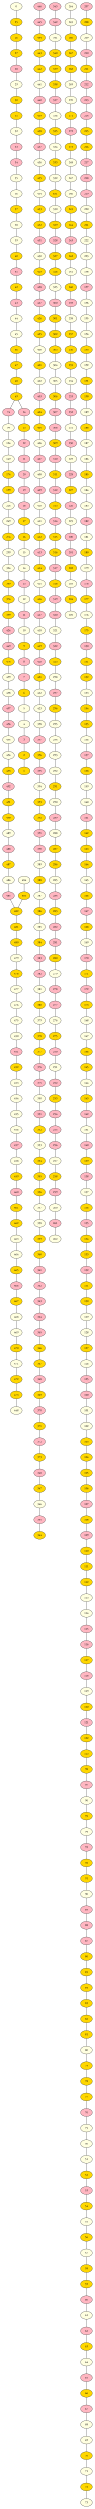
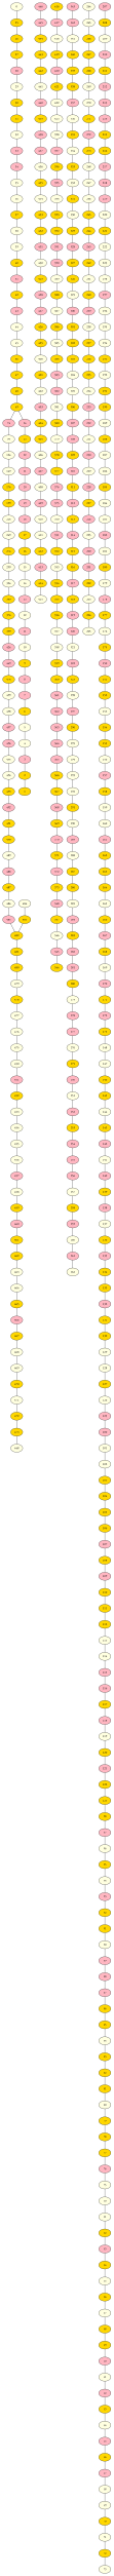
  graph {
    fontname="EB Garamond"
    node [fillcolor=gold fontname="EB Garamond" style=filled]
    edge [fontname="EB Garamond"]
    0 [fillcolor=lightyellow]
    25
    26
    27
    28 [fillcolor=lightpink]
    29 [fillcolor=lightyellow]
    30
    31
    32 [fillcolor=lightyellow]
    33 [fillcolor=lightpink]
    34 [fillcolor=lightpink]
    35 [fillcolor=lightyellow]
    36 [fillcolor=lightyellow]
    37
    38 [fillcolor=lightyellow]
    39 [fillcolor=lightyellow]
    40
    41 [fillcolor=lightpink]
    42
    43 [fillcolor=lightpink]
    44 [fillcolor=lightyellow]
    45 [fillcolor=lightyellow]
    46
    47
    48
    49
    74 [fillcolor=lightpink]
    24 [fillcolor=lightpink]
    99 [fillcolor=lightyellow]
    23
    124 [fillcolor=lightyellow]
    149 [fillcolor=lightyellow]
    174
    199
    224 [fillcolor=lightyellow]
    249 [fillcolor=lightyellow]
    274
    299 [fillcolor=lightyellow]
    324 [fillcolor=lightyellow]
    349
    374
    399
    424 [fillcolor=lightpink]
    449 [fillcolor=lightpink]
    474
    499 [fillcolor=lightyellow]
    498 [fillcolor=lightyellow]
    497 [fillcolor=lightpink]
    496 [fillcolor=lightpink]
    495 [fillcolor=lightyellow]
    494 [fillcolor=lightyellow]
    493
    492 [fillcolor=lightpink]
    491
    490
    489 [fillcolor=lightyellow]
    488 [fillcolor=lightpink]
    487
    486 [fillcolor=lightyellow]
    485 [fillcolor=lightpink]
    482
    484 [fillcolor=lightyellow]
    483
    481
    480
    479 [fillcolor=lightyellow]
    478
    477 [fillcolor=lightyellow]
    476 [fillcolor=lightyellow]
    475 [fillcolor=lightyellow]
    450 [fillcolor=lightyellow]
    451 [fillcolor=lightpink]
    452
    453 [fillcolor=lightyellow]
    454 [fillcolor=lightyellow]
    455 [fillcolor=lightyellow]
    456 [fillcolor=lightyellow]
    457 [fillcolor=lightpink]
    458 [fillcolor=lightyellow]
    459
    460 [fillcolor=lightpink]
    461
    462
    463 [fillcolor=lightyellow]
    464 [fillcolor=lightyellow]
    465
    466 [fillcolor=lightpink]
    467
    468 [fillcolor=lightyellow]
    469 [fillcolor=lightyellow]
    470
    471 [fillcolor=lightyellow]
    472
    473
    448 [fillcolor=lightyellow]
    446 [fillcolor=lightpink]
    445 [fillcolor=lightpink]
    444
    443
    442
    441 [fillcolor=lightyellow]
    440 [fillcolor=lightpink]
    439
-   438
+   438 [fillcolor=lightpink]
    437 [fillcolor=lightpink]
    436 [fillcolor=lightyellow]
    435
    434 [fillcolor=lightyellow]
    433
    432
    431 [fillcolor=lightpink]
    430 [fillcolor=lightyellow]
    429
    428 [fillcolor=lightpink]
    427 [fillcolor=lightpink]
    426
    425
    400 [fillcolor=lightyellow]
    401
    402 [fillcolor=lightyellow]
    403 [fillcolor=lightpink]
    404
    405
    406 [fillcolor=lightyellow]
    407 [fillcolor=lightpink]
    408 [fillcolor=lightyellow]
    409 [fillcolor=lightpink]
    410 [fillcolor=lightyellow]
    411 [fillcolor=lightyellow]
    412
    413 [fillcolor=lightpink]
    414
    415 [fillcolor=lightyellow]
    416
    417 [fillcolor=lightpink]
    418 [fillcolor=lightyellow]
    419
    420 [fillcolor=lightpink]
    421
    422 [fillcolor=lightyellow]
    423 [fillcolor=lightyellow]
    398 [fillcolor=lightyellow]
    397 [fillcolor=lightpink]
    396
    395 [fillcolor=lightpink]
    394 [fillcolor=lightyellow]
    393
    392
    391 [fillcolor=lightpink]
    390 [fillcolor=lightpink]
    389 [fillcolor=lightyellow]
    388
    387 [fillcolor=lightyellow]
    386
    385 [fillcolor=lightyellow]
    384
    383 [fillcolor=lightpink]
    382 [fillcolor=lightpink]
    381 [fillcolor=lightyellow]
    380
    379 [fillcolor=lightyellow]
    378
    377
    376 [fillcolor=lightpink]
    375 [fillcolor=lightpink]
    350 [fillcolor=lightyellow]
    351 [fillcolor=lightpink]
    352
    353 [fillcolor=lightyellow]
    354
    355
    356
    357 [fillcolor=lightyellow]
    358 [fillcolor=lightyellow]
    359
    360
    361 [fillcolor=lightpink]
    362 [fillcolor=lightpink]
    363 [fillcolor=lightpink]
    364 [fillcolor=lightpink]
    365 [fillcolor=lightpink]
    366
    367
    368 [fillcolor=lightpink]
    369
    370 [fillcolor=lightpink]
    371
    372 [fillcolor=lightpink]
    373
    348 [fillcolor=lightpink]
    347
    346 [fillcolor=lightyellow]
    345 [fillcolor=lightpink]
    344
    343 [fillcolor=lightpink]
    342 [fillcolor=lightpink]
    341 [fillcolor=lightyellow]
    340
    339
    338
    337 [fillcolor=lightpink]
    336 [fillcolor=lightyellow]
    335
    334 [fillcolor=lightyellow]
    333
    332 [fillcolor=lightyellow]
    n207 [label=831]
    330 [fillcolor=lightyellow]
    329
    328 [fillcolor=lightpink]
    327
    326
    325 [fillcolor=lightyellow]
    300 [fillcolor=lightpink]
    301
    302
    303
    304 [fillcolor=lightyellow]
    305 [fillcolor=lightyellow]
    306
    307 [fillcolor=lightpink]
    308 [fillcolor=lightpink]
    309
    310 [fillcolor=lightpink]
    311
    312 [fillcolor=lightpink]
    313
    314 [fillcolor=lightpink]
    315
    316
    317 [fillcolor=lightpink]
    318
    319 [fillcolor=lightpink]
    320 [fillcolor=lightpink]
    321 [fillcolor=lightyellow]
    322 [fillcolor=lightpink]
    323
    298 [fillcolor=lightyellow]
    297 [fillcolor=lightpink]
    296
    295 [fillcolor=lightyellow]
    294 [fillcolor=lightyellow]
    293 [fillcolor=lightyellow]
    292 [fillcolor=lightyellow]
    291
    290 [fillcolor=lightyellow]
    289 [fillcolor=lightpink]
    288 [fillcolor=lightyellow]
    287
    286
    285 [fillcolor=lightyellow]
    284 [fillcolor=lightpink]
    283
    282 [fillcolor=lightpink]
    281 [fillcolor=lightpink]
    280
    279 [fillcolor=lightyellow]
    278 [fillcolor=lightpink]
    277 [fillcolor=lightpink]
    276 [fillcolor=lightyellow]
    275
    250 [fillcolor=lightpink]
    251 [fillcolor=lightyellow]
    252 [fillcolor=lightpink]
    253
    254 [fillcolor=lightpink]
    255 [fillcolor=lightpink]
    256 [fillcolor=lightpink]
    257 [fillcolor=lightyellow]
    258
    259 [fillcolor=lightpink]
    260 [fillcolor=lightyellow]
    261 [fillcolor=lightpink]
    262 [fillcolor=lightyellow]
    264 [fillcolor=lightyellow]
    265 [fillcolor=lightyellow]
    266
    267
    268
    269 [fillcolor=lightyellow]
    270 [fillcolor=lightyellow]
    271
    272 [fillcolor=lightpink]
    273
    248 [fillcolor=lightyellow]
    247 [fillcolor=lightyellow]
    246 [fillcolor=lightyellow]
    245
    244
    243 [fillcolor=lightpink]
    242
    241 [fillcolor=lightyellow]
    240
    239 [fillcolor=lightpink]
    238 [fillcolor=lightyellow]
    237
    236
    235
    234 [fillcolor=lightyellow]
    233 [fillcolor=lightpink]
    232 [fillcolor=lightpink]
    231 [fillcolor=lightyellow]
    230 [fillcolor=lightpink]
    229 [fillcolor=lightyellow]
    228 [fillcolor=lightpink]
    227
    226 [fillcolor=lightpink]
    225 [fillcolor=lightyellow]
    200 [fillcolor=lightpink]
    201 [fillcolor=lightpink]
    202
    203 [fillcolor=lightyellow]
    204
    205 [fillcolor=lightyellow]
    207 [fillcolor=lightpink]
    208
    209 [fillcolor=lightyellow]
    210 [fillcolor=lightpink]
    211
    212 [fillcolor=lightpink]
    213 [fillcolor=lightpink]
    214 [fillcolor=lightpink]
    215
    216
    217 [fillcolor=lightpink]
    218 [fillcolor=lightpink]
    219 [fillcolor=lightpink]
    220 [fillcolor=lightyellow]
    221
    222 [fillcolor=lightyellow]
    223 [fillcolor=lightyellow]
    198 [fillcolor=lightyellow]
    197 [fillcolor=lightpink]
    196 [fillcolor=lightyellow]
    195 [fillcolor=lightyellow]
    194 [fillcolor=lightyellow]
    193
    192 [fillcolor=lightyellow]
    191
    190
    189 [fillcolor=lightyellow]
    188
    187 [fillcolor=lightyellow]
    186 [fillcolor=lightyellow]
    185
    184 [fillcolor=lightyellow]
    183 [fillcolor=lightyellow]
    182 [fillcolor=lightpink]
    181 [fillcolor=lightyellow]
    180
    179 [fillcolor=lightyellow]
    178 [fillcolor=lightpink]
    177
    176 [fillcolor=lightyellow]
    175
    150 [fillcolor=lightpink]
    151
    152
    153 [fillcolor=lightyellow]
    154
    155
    156 [fillcolor=lightyellow]
    157 [fillcolor=lightpink]
    158
    159 [fillcolor=lightyellow]
    160 [fillcolor=lightyellow]
    161 [fillcolor=lightpink]
    162
    163
    164
    165 [fillcolor=lightyellow]
    166
    167 [fillcolor=lightpink]
    168
    169 [fillcolor=lightyellow]
    170 [fillcolor=lightpink]
    171
    172 [fillcolor=lightpink]
    173
    148 [fillcolor=lightyellow]
    147 [fillcolor=lightyellow]
    146
    145
    144 [fillcolor=lightyellow]
    143
    142 [fillcolor=lightpink]
    141 [fillcolor=lightyellow]
    140 [fillcolor=lightpink]
    139
    138 [fillcolor=lightpink]
    137 [fillcolor=lightyellow]
    136
    135 [fillcolor=lightpink]
    134
    133
    132 [fillcolor=lightpink]
    131
    130
    129 [fillcolor=lightyellow]
    128 [fillcolor=lightyellow]
    127
    126 [fillcolor=lightyellow]
    125 [fillcolor=lightpink]
    100 [fillcolor=lightpink]
    101 [fillcolor=lightyellow]
    102 [fillcolor=lightyellow]
    103
    104
    105
    106
    107 [fillcolor=lightpink]
    108
    109 [fillcolor=lightpink]
    110
    111
    112
    113 [fillcolor=lightyellow]
    114 [fillcolor=lightyellow]
    115 [fillcolor=lightpink]
    116 [fillcolor=lightpink]
    117
    118 [fillcolor=lightpink]
    119 [fillcolor=lightyellow]
    120
    121 [fillcolor=lightpink]
    122
    123
    98
    97 [fillcolor=lightpink]
    96 [fillcolor=lightyellow]
    95
    94 [fillcolor=lightyellow]
    93 [fillcolor=lightpink]
    92
    91
    90 [fillcolor=lightyellow]
    89 [fillcolor=lightpink]
    88 [fillcolor=lightpink]
    87 [fillcolor=lightpink]
    86
    85
-   84
+   84 [fillcolor=lightyellow]
    83
    82
    81
    80 [fillcolor=lightyellow]
    79
    78
    77
    76 [fillcolor=lightpink]
    75 [fillcolor=lightyellow]
    50 [fillcolor=lightyellow]
    51 [fillcolor=lightyellow]
    52
    53 [fillcolor=lightpink]
    54
    55 [fillcolor=lightyellow]
    56
    57 [fillcolor=lightyellow]
    58
    59
    60 [fillcolor=lightpink]
    61 [fillcolor=lightyellow]
    62 [fillcolor=lightpink]
    63
    64 [fillcolor=lightyellow]
    65 [fillcolor=lightpink]
    66
    67 [fillcolor=lightpink]
    68 [fillcolor=lightyellow]
    69 [fillcolor=lightyellow]
    70
    71 [fillcolor=lightyellow]
    72
    73 [fillcolor=lightyellow]
    22 [fillcolor=lightpink]
    21 [fillcolor=lightpink]
    20 [fillcolor=lightpink]
    19 [fillcolor=lightpink]
    18 [fillcolor=lightpink]
    17
    16
    15 [fillcolor=lightyellow]
    14 [fillcolor=lightyellow]
    13 [fillcolor=lightpink]
    12 [fillcolor=lightyellow]
    11 [fillcolor=lightpink]
    10 [fillcolor=lightyellow]
    9
    8 [fillcolor=lightpink]
    7 [fillcolor=lightpink]
    6
    5 [fillcolor=lightyellow]
    4 [fillcolor=lightyellow]
    3 [fillcolor=lightpink]
    2
    1
    0 -- 25
    25 -- 26
    26 -- 27
    27 -- 28
    28 -- 29
    29 -- 30
    30 -- 31
    31 -- 32
    32 -- 33
    33 -- 34
    34 -- 35
    35 -- 36
    36 -- 37
    37 -- 38
    38 -- 39
    39 -- 40
    40 -- 41
    41 -- 42
    42 -- 43
    43 -- 44
    44 -- 45
    45 -- 46
    46 -- 47
    47 -- 48
    48 -- 49
    49 -- 74
    49 -- 24
    74 -- 99
    24 -- 23
    99 -- 124
    23 -- 22
    124 -- 149
    149 -- 174
    174 -- 199
    199 -- 224
    224 -- 249
    249 -- 274
    274 -- 299
    299 -- 324
    324 -- 349
    349 -- 374
    374 -- 399
    399 -- 424
    424 -- 449
    449 -- 474
    474 -- 499
    499 -- 498
    498 -- 497
    497 -- 496
    496 -- 495
    495 -- 494
    494 -- 493
    493 -- 492
    492 -- 491
    491 -- 490
    490 -- 489
    489 -- 488
    488 -- 487
    487 -- 486
    486 -- 485
    485 -- 482
    482 -- 481
    484 -- 483
    483 -- 482
    481 -- 480
    480 -- 479
    479 -- 478
    478 -- 477
    477 -- 476
    476 -- 475
    475 -- 450
    450 -- 451
    451 -- 452
    452 -- 453
    453 -- 454
    454 -- 455
    455 -- 456
    456 -- 457
    457 -- 458
    458 -- 459
    459 -- 460
    460 -- 461
    461 -- 462
    462 -- 463
    463 -- 464
    464 -- 465
    465 -- 466
    466 -- 467
    467 -- 468
    468 -- 469
    469 -- 470
    470 -- 471
    471 -- 472
    472 -- 473
    473 -- 448
    446 -- 445
    445 -- 444
    444 -- 443
    443 -- 442
    442 -- 441
    441 -- 440
    440 -- 439
    439 -- 438
    438 -- 437
    437 -- 436
    436 -- 435
    435 -- 434
    434 -- 433
    433 -- 432
    432 -- 431
    431 -- 430
    430 -- 429
    429 -- 428
    428 -- 427
    427 -- 426
    426 -- 425
    425 -- 400
    400 -- 401
    401 -- 402
    402 -- 403
    403 -- 404
    404 -- 405
    405 -- 406
    406 -- 407
    407 -- 408
    408 -- 409
    409 -- 410
    410 -- 411
    411 -- 412
    412 -- 413
    413 -- 414
    414 -- 415
-   415 -- 416
    416 -- 417
    417 -- 418
    418 -- 419
    419 -- 420
    420 -- 421
    421 -- 422
    422 -- 423
    423 -- 398
    398 -- 397
    397 -- 396
    396 -- 395
    395 -- 394
    394 -- 393
    393 -- 392
    392 -- 391
    391 -- 390
    390 -- 389
    389 -- 388
    388 -- 387
    387 -- 386
    386 -- 385
    385 -- 384
    384 -- 383
    383 -- 382
    382 -- 381
    381 -- 380
    380 -- 379
    379 -- 378
    378 -- 377
    377 -- 376
    376 -- 375
    375 -- 350
    350 -- 351
    351 -- 352
    352 -- 353
    353 -- 354
    354 -- 355
    355 -- 356
    356 -- 357
    357 -- 358
    358 -- 359
    359 -- 360
    360 -- 361
    361 -- 362
    362 -- 363
    363 -- 364
    364 -- 365
    365 -- 366
    366 -- 367
    367 -- 368
    368 -- 369
    369 -- 370
    370 -- 371
    371 -- 372
    372 -- 373
    373 -- 348
    348 -- 347
    347 -- 346
    346 -- 345
    345 -- 344
    343 -- 342
    342 -- 341
    341 -- 340
    340 -- 339
    339 -- 338
    338 -- 337
    337 -- 336
    336 -- 335
    335 -- 334
    334 -- 333
    333 -- 332
    332 -- n207
    n207 -- 330
    330 -- 329
    329 -- 328
    328 -- 327
    327 -- 326
    326 -- 325
    325 -- 300
    300 -- 301
    301 -- 302
    302 -- 303
    303 -- 304
    304 -- 305
    305 -- 306
    306 -- 307
    307 -- 308
    308 -- 309
    309 -- 310
    310 -- 311
    311 -- 312
    312 -- 313
    313 -- 314
    314 -- 315
    315 -- 316
    316 -- 317
    317 -- 318
    318 -- 319
    319 -- 320
    320 -- 321
    321 -- 322
    322 -- 323
    323 -- 298
    298 -- 297
    297 -- 296
    296 -- 295
    295 -- 294
    294 -- 293
    293 -- 292
    292 -- 291
    291 -- 290
    290 -- 289
    289 -- 288
    288 -- 287
    287 -- 286
    286 -- 285
    285 -- 284
    284 -- 283
    283 -- 282
    282 -- 281
    281 -- 280
    280 -- 279
    279 -- 278
    278 -- 277
    277 -- 276
    276 -- 275
    275 -- 250
    250 -- 251
    251 -- 252
    252 -- 253
    253 -- 254
    254 -- 255
    255 -- 256
    256 -- 257
    257 -- 258
    258 -- 259
    259 -- 260
    260 -- 261
    261 -- 262
    264 -- 265
    265 -- 266
    266 -- 267
    267 -- 268
    268 -- 269
    269 -- 270
    270 -- 271
    271 -- 272
    272 -- 273
    273 -- 248
    248 -- 247
    247 -- 246
    246 -- 245
    245 -- 244
    244 -- 243
    243 -- 242
    242 -- 241
    241 -- 240
    240 -- 239
    239 -- 238
    238 -- 237
    237 -- 236
    236 -- 235
    235 -- 234
    234 -- 233
    233 -- 232
    232 -- 231
    231 -- 230
    230 -- 229
    229 -- 228
    228 -- 227
    227 -- 226
    226 -- 225
    225 -- 200
    200 -- 201
    201 -- 202
    202 -- 203
    203 -- 204
    204 -- 205
    207 -- 208
    208 -- 209
    209 -- 210
    210 -- 211
    211 -- 212
    212 -- 213
    213 -- 214
    214 -- 215
    215 -- 216
    216 -- 217
    217 -- 218
    218 -- 219
    219 -- 220
    220 -- 221
    221 -- 222
    222 -- 223
    223 -- 198
    198 -- 197
    197 -- 196
    196 -- 195
    195 -- 194
    194 -- 193
    193 -- 192
    192 -- 191
    191 -- 190
    190 -- 189
    189 -- 188
    188 -- 187
    187 -- 186
    186 -- 185
    185 -- 184
    184 -- 183
    183 -- 182
    182 -- 181
    181 -- 180
    180 -- 179
    179 -- 178
    178 -- 177
    177 -- 176
    176 -- 175
    175 -- 150
    150 -- 151
    151 -- 152
    152 -- 153
    153 -- 154
    154 -- 155
    155 -- 156
    156 -- 157
    157 -- 158
    158 -- 159
    159 -- 160
    160 -- 161
    161 -- 162
    162 -- 163
    163 -- 164
    164 -- 165
    165 -- 166
    166 -- 167
    167 -- 168
    168 -- 169
    169 -- 170
    170 -- 171
    171 -- 172
    172 -- 173
    173 -- 148
    148 -- 147
    147 -- 146
    146 -- 145
    145 -- 144
    144 -- 143
    143 -- 142
    142 -- 141
    141 -- 140
    140 -- 139
    139 -- 138
    138 -- 137
    137 -- 136
    136 -- 135
    135 -- 134
    134 -- 133
    133 -- 132
    132 -- 131
    131 -- 130
    130 -- 129
    129 -- 128
    128 -- 127
    127 -- 126
    126 -- 125
    125 -- 100
    100 -- 101
    101 -- 102
    102 -- 103
    103 -- 104
    104 -- 105
    105 -- 106
    106 -- 107
    107 -- 108
    108 -- 109
    109 -- 110
    110 -- 111
    111 -- 112
    112 -- 113
    113 -- 114
    114 -- 115
    115 -- 116
    116 -- 117
    117 -- 118
    118 -- 119
    119 -- 120
    120 -- 121
    121 -- 122
    122 -- 123
    123 -- 98
    98 -- 97
    97 -- 96
    96 -- 95
    95 -- 94
    94 -- 93
    93 -- 92
    92 -- 91
    91 -- 90
    90 -- 89
    89 -- 88
    88 -- 87
    87 -- 86
    86 -- 85
    85 -- 84
    84 -- 83
    83 -- 82
    82 -- 81
    81 -- 80
    80 -- 79
    79 -- 78
    78 -- 77
    77 -- 76
    76 -- 75
    75 -- 50
    50 -- 51
    51 -- 52
    52 -- 53
    53 -- 54
    54 -- 55
    55 -- 56
    56 -- 57
    57 -- 58
    58 -- 59
    59 -- 60
    60 -- 61
    61 -- 62
    62 -- 63
    63 -- 64
    64 -- 65
    65 -- 66
    66 -- 67
    67 -- 68
    68 -- 69
    69 -- 70
    70 -- 71
    71 -- 72
    72 -- 73
    22 -- 21
    21 -- 20
    20 -- 19
    19 -- 18
    18 -- 17
    17 -- 16
    16 -- 15
    15 -- 14
    14 -- 13
    13 -- 12
    12 -- 11
    11 -- 10
    10 -- 9
    9 -- 8
    8 -- 7
    7 -- 6
    6 -- 5
    5 -- 4
    4 -- 3
    3 -- 2
    2 -- 1
  }
